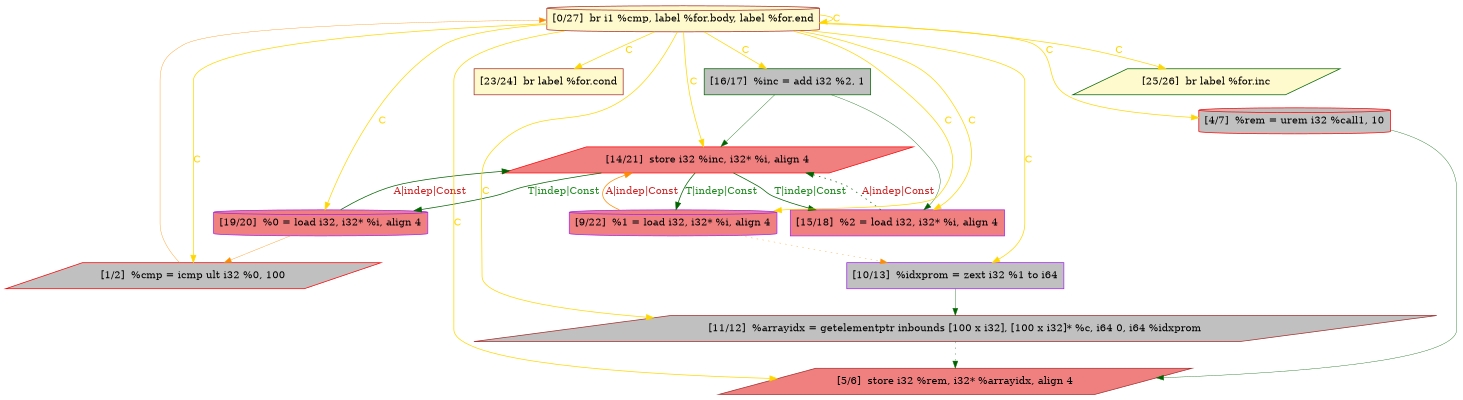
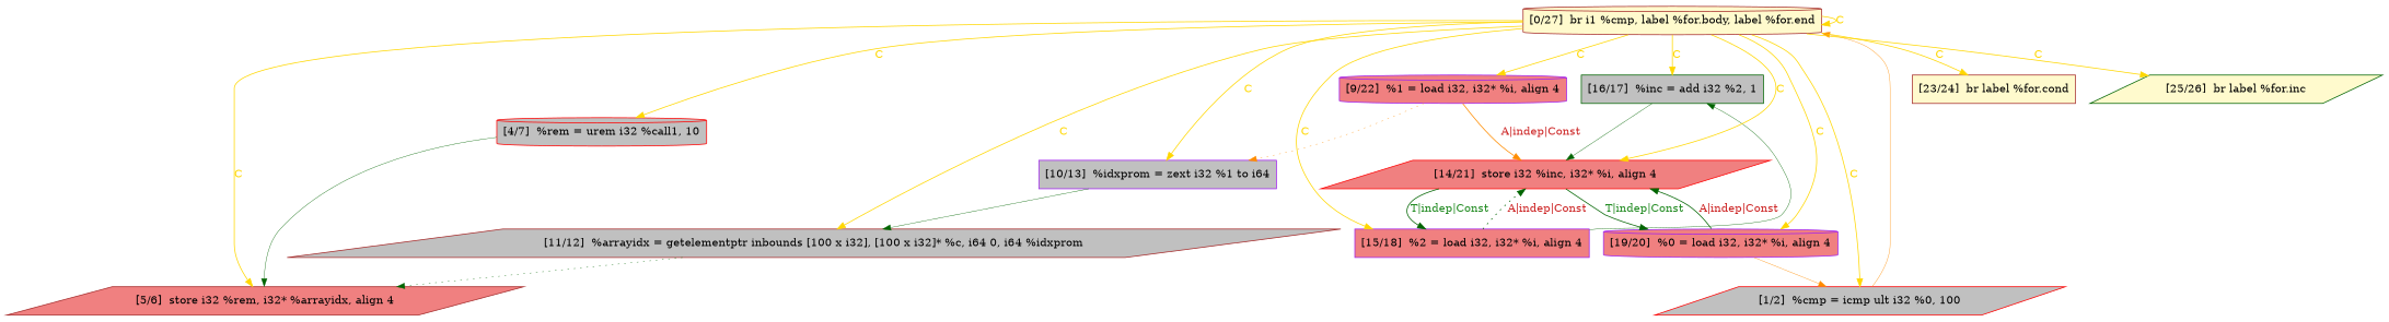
  digraph {
    node [color=brown fillcolor=grey shape=parallelogram style=filled]
    edge [color=gold fontcolor=gold penwidth=1.0 style=solid]
    n1 [label="[11/12]  %arrayidx = getelementptr inbounds [100 x i32], [100 x i32]* %c, i64 0, i64 %idxprom"]
    n2 [fillcolor=lightcoral label="[5/6]  store i32 %rem, i32* %arrayidx, align 4"]
    n3 [fillcolor=lemonchiffon label="[23/24]  br label %for.cond" shape=box]
    n4 [color=darkgreen label="[16/17]  %inc = add i32 %2, 1" shape=box]
    n5 [color=red fillcolor=lightcoral label="[14/21]  store i32 %inc, i32* %i, align 4"]
    n6 [color=purple fillcolor=lightcoral label="[19/20]  %0 = load i32, i32* %i, align 4" shape=cylinder]
    n7 [color=purple fillcolor=lightcoral label="[15/18]  %2 = load i32, i32* %i, align 4" shape=box]
    n8 [color=purple fillcolor=lightcoral label="[9/22]  %1 = load i32, i32* %i, align 4" shape=cylinder]
    n9 [color=red label="[1/2]  %cmp = icmp ult i32 %0, 100"]
    n10 [color=purple label="[10/13]  %idxprom = zext i32 %1 to i64" shape=box]
    n11 [fillcolor=lemonchiffon label="[0/27]  br i1 %cmp, label %for.body, label %for.end" shape=cylinder]
    n12 [color=red label="[4/7]  %rem = urem i32 %call1, 10" shape=cylinder]
    n13 [color=darkgreen fillcolor=lemonchiffon label="[25/26]  br label %for.inc"]
    n1 -> n2 [color=darkgreen fontcolor=black penwidth=0.5 style=dotted]
    n4 -> n5 [color=darkgreen fontcolor=black penwidth=0.5 style=bold]
    n5 -> n6 [color=darkgreen fontcolor=forestgreen label="T|indep|Const" style=bold]
    n5 -> n7 [color=darkgreen fontcolor=forestgreen label="T|indep|Const" style=bold]
-   n5 -> n8 [color=darkgreen fontcolor=forestgreen label="T|indep|Const"]
    n6 -> n5 [color=darkgreen fontcolor=firebrick3 label="A|indep|Const"]
    n6 -> n9 [color=darkorange fontcolor=black penwidth=0.5]
-   n4 -> n7 [color=darkgreen fontcolor=black penwidth=0.5]
+   n7 -> n4 [color=darkgreen fontcolor=black penwidth=0.5]
    n7 -> n5 [color=darkgreen fontcolor=firebrick3 label="A|indep|Const" style=dotted]
    n8 -> n5 [color=darkorange fontcolor=firebrick3 label="A|indep|Const" style=bold]
    n8 -> n10 [color=darkorange fontcolor=black penwidth=0.5 style=dotted]
    n9 -> n11 [color=darkorange fontcolor=black penwidth=0.5]
    n10 -> n1 [color=darkgreen fontcolor=black penwidth=0.5 style=bold]
    n11 -> n1 [label=C]
    n11 -> n2 [label=C]
    n11 -> n3 [label=C]
    n11 -> n4 [label=C]
    n11 -> n5 [label=C]
    n11 -> n6 [label=C]
    n11 -> n7 [label=C]
    n11 -> n8 [label=C]
    n11 -> n9 [label=C]
    n11 -> n10 [label=C]
    n11 -> n11 [label=C]
    n11 -> n12 [label=C]
    n11 -> n13 [label=C]
    n12 -> n2 [color=darkgreen fontcolor=black penwidth=0.5]
  }
